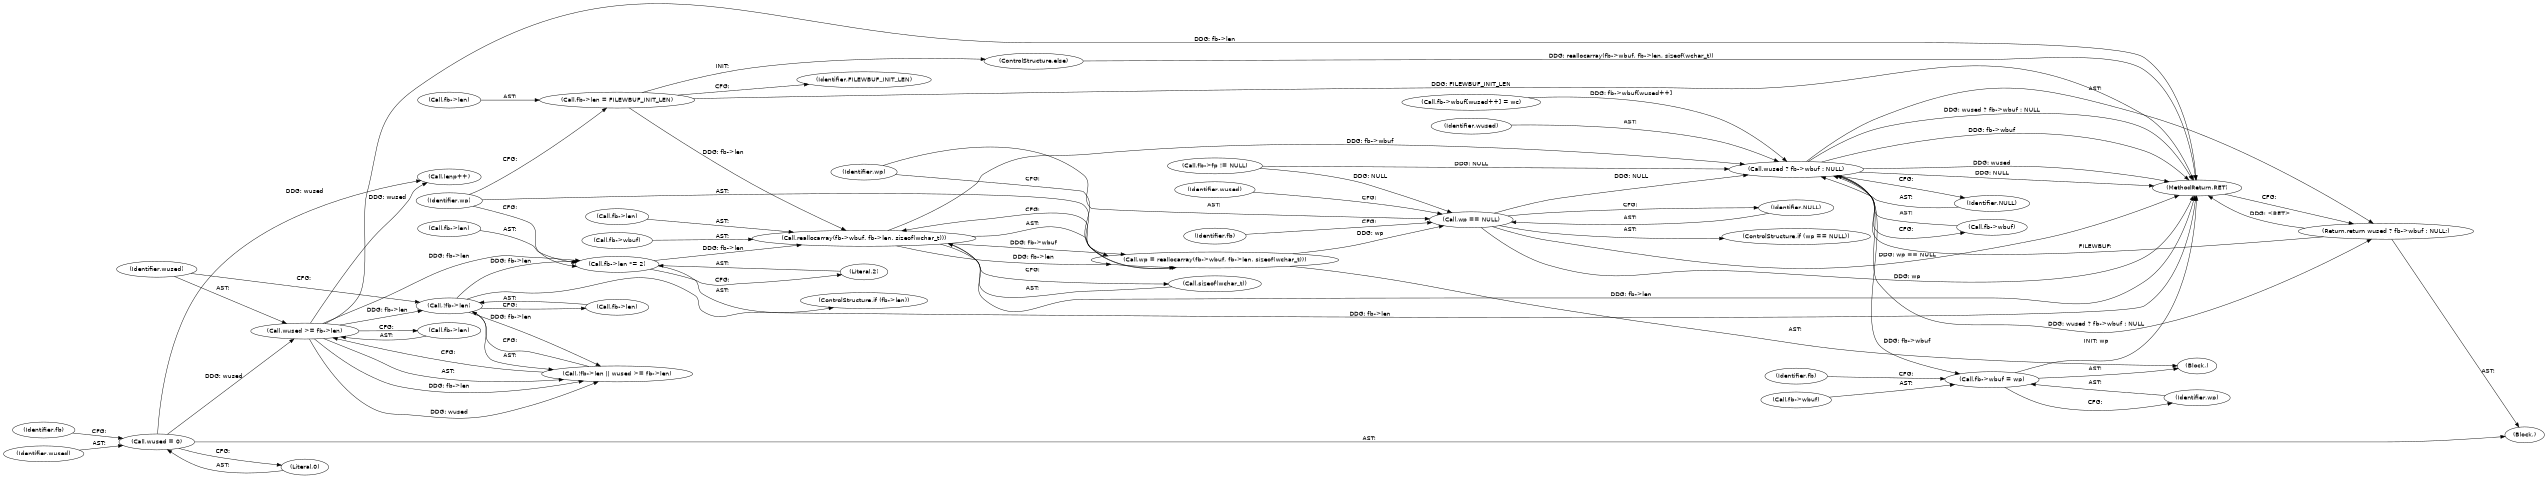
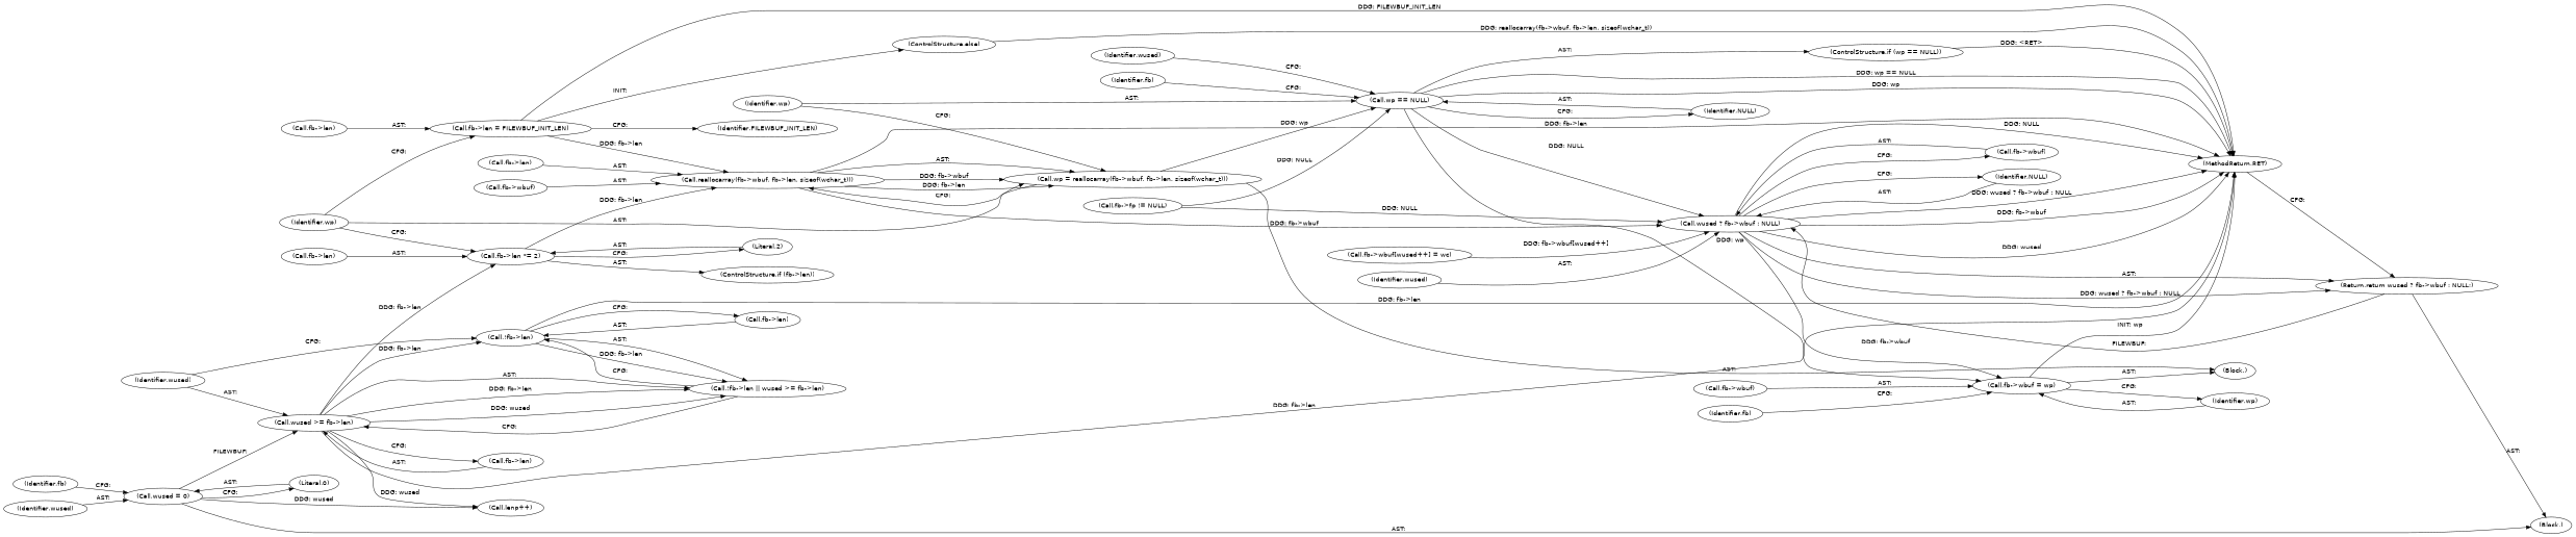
  digraph {
    fontname="DejaVu Sans"
    rankdir=LR
    node [fontname="DejaVu Sans"]
    edge [fontname="DejaVu Sans"]
    n1 [label="(Call,reallocarray(fb->wbuf, fb->len, sizeof(wchar_t)))"]
    n2 [label="(Call,wp = reallocarray(fb->wbuf, fb->len, sizeof(wchar_t)))"]
    n3 [label="(Call,wused ? fb->wbuf : NULL)"]
    n4 [label="(MethodReturn,RET)"]
-   n5 [label="(Call,sizeof(wchar_t))"]
    n6 [label="(Call,wp == NULL)"]
    n7 [label="(Block,)"]
    n8 [label="(Call,fb->wbuf = wp)"]
    n9 [label="(Return,return wused ? fb->wbuf : NULL;)"]
    n10 [label="(Identifier,NULL)"]
    n11 [label="(Call,fb->wbuf)"]
    n12 [label="(Call,fb->len = FILEWBUF_INIT_LEN)"]
    n13 [label="(ControlStructure,else)"]
    n14 [label="(Identifier,FILEWBUF_INIT_LEN)"]
    n15 [label="(Call,fb->len *= 2)"]
    n16 [label="(Literal,2)"]
    n17 [label="(ControlStructure,if (fb->len))"]
    n18 [label="(Call,!fb->len)"]
    n19 [label="(Call,!fb->len || wused >= fb->len)"]
    n20 [label="(Call,fb->len)"]
    n21 [label="(Call,wused >= fb->len)"]
    n22 [label="(Call,lenp++)"]
    n23 [label="(Call,fb->len)"]
    n24 [label="(Call,wused = 0)"]
    n25 [label="(Literal,0)"]
    n26 [label="(Block,)"]
    n27 [label="(Identifier,NULL)"]
    n28 [label="(ControlStructure,if (wp == NULL))"]
    n29 [label="(Identifier,wp)"]
    n30 [label="(Identifier,fb)"]
    n31 [label="(Identifier,wused)"]
    n32 [label="(Call,fb->fp != NULL)"]
    n33 [label="(Identifier,fb)"]
    n34 [label="(Identifier,wp)"]
    n35 [label="(Call,fb->wbuf)"]
    n36 [label="(Identifier,wp)"]
    n37 [label="(Call,fb->len)"]
    n38 [label="(Call,fb->wbuf[wused++] = wc)"]
    n39 [label="(Identifier,fb)"]
    n40 [label="(Identifier,wused)"]
    n41 [label="(Call,fb->len)"]
    n42 [label="(Call,fb->len)"]
    n43 [label="(Call,fb->wbuf)"]
    n44 [label="(Identifier,wused)"]
    n45 [label="(Identifier,wused)"]
    n1 -> n2 [label="AST: "]
    n1 -> n2 [label="DDG: fb->wbuf"]
    n1 -> n2 [label="DDG: fb->len"]
    n1 -> n3 [label="DDG: fb->wbuf"]
    n1 -> n4 [label="DDG: fb->len"]
-   n1 -> n5 [label="CFG: "]
    n2 -> n1 [label="CFG: "]
    n2 -> n6 [label="DDG: wp"]
    n2 -> n7 [label="AST: "]
    n3 -> n4 [label="DDG: NULL"]
    n3 -> n4 [label="DDG: wused ? fb->wbuf : NULL"]
    n3 -> n4 [label="DDG: fb->wbuf"]
    n3 -> n4 [label="DDG: wused"]
    n3 -> n8 [label="DDG: fb->wbuf"]
    n3 -> n9 [label="AST: "]
    n3 -> n9 [label="DDG: wused ? fb->wbuf : NULL"]
    n3 -> n10 [label="CFG: "]
    n3 -> n11 [label="CFG: "]
    n4 -> n9 [label="CFG: "]
-   n5 -> n1 [label="AST: "]
    n6 -> n3 [label="DDG: NULL"]
    n6 -> n4 [label="DDG: wp == NULL"]
    n6 -> n4 [label="DDG: wp"]
+   n6 -> n8 [label="DDG: wp"]
    n6 -> n27 [label="CFG: "]
    n6 -> n28 [label="AST: "]
    n8 -> n4 [label="INIT: wp"]
    n8 -> n7 [label="AST: "]
    n8 -> n29 [label="CFG: "]
    n9 -> n3 [label="FILEWBUF: "]
-   n9 -> n4 [label="DDG: <RET>"]
+   n28 -> n4 [label="DDG: <RET>"]
    n9 -> n26 [label="AST: "]
    n10 -> n3 [label="AST: "]
    n11 -> n3 [label="AST: "]
    n12 -> n1 [label="DDG: fb->len"]
    n12 -> n4 [label="DDG: FILEWBUF_INIT_LEN"]
    n12 -> n13 [label="INIT: "]
    n12 -> n14 [label="CFG: "]
    n13 -> n4 [label="DDG: reallocarray(fb->wbuf, fb->len, sizeof(wchar_t))"]
    n15 -> n1 [label="DDG: fb->len"]
    n15 -> n16 [label="CFG: "]
    n15 -> n17 [label="AST: "]
    n16 -> n15 [label="AST: "]
    n18 -> n4 [label="DDG: fb->len"]
-   n18 -> n15 [label="DDG: fb->len"]
    n18 -> n19 [label="AST: "]
    n18 -> n19 [label="DDG: fb->len"]
    n18 -> n20 [label="CFG: "]
    n19 -> n18 [label="CFG: "]
    n19 -> n21 [label="CFG: "]
    n20 -> n18 [label="AST: "]
    n21 -> n4 [label="DDG: fb->len"]
    n21 -> n15 [label="DDG: fb->len"]
    n21 -> n18 [label="DDG: fb->len"]
    n21 -> n19 [label="AST: "]
    n21 -> n19 [label="DDG: wused"]
    n21 -> n19 [label="DDG: fb->len"]
    n21 -> n22 [label="DDG: wused"]
    n21 -> n23 [label="CFG: "]
    n23 -> n21 [label="AST: "]
-   n24 -> n21 [label="DDG: wused"]
+   n24 -> n21 [label="FILEWBUF: "]
    n24 -> n22 [label="DDG: wused"]
    n24 -> n25 [label="CFG: "]
    n24 -> n26 [label="AST: "]
    n25 -> n24 [label="AST: "]
    n27 -> n6 [label="AST: "]
    n29 -> n8 [label="AST: "]
    n30 -> n6 [label="CFG: "]
    n31 -> n18 [label="CFG: "]
    n31 -> n21 [label="AST: "]
    n32 -> n3 [label="DDG: NULL"]
    n32 -> n6 [label="DDG: NULL"]
    n33 -> n8 [label="CFG: "]
    n34 -> n2 [label="CFG: "]
    n34 -> n6 [label="AST: "]
    n35 -> n8 [label="AST: "]
    n36 -> n2 [label="AST: "]
    n36 -> n12 [label="CFG: "]
    n36 -> n15 [label="CFG: "]
    n37 -> n12 [label="AST: "]
    n38 -> n3 [label="DDG: fb->wbuf[wused++]"]
    n39 -> n24 [label="CFG: "]
    n40 -> n24 [label="AST: "]
    n41 -> n1 [label="AST: "]
    n42 -> n15 [label="AST: "]
    n43 -> n1 [label="AST: "]
    n44 -> n6 [label="CFG: "]
    n45 -> n3 [label="AST: "]
  }
